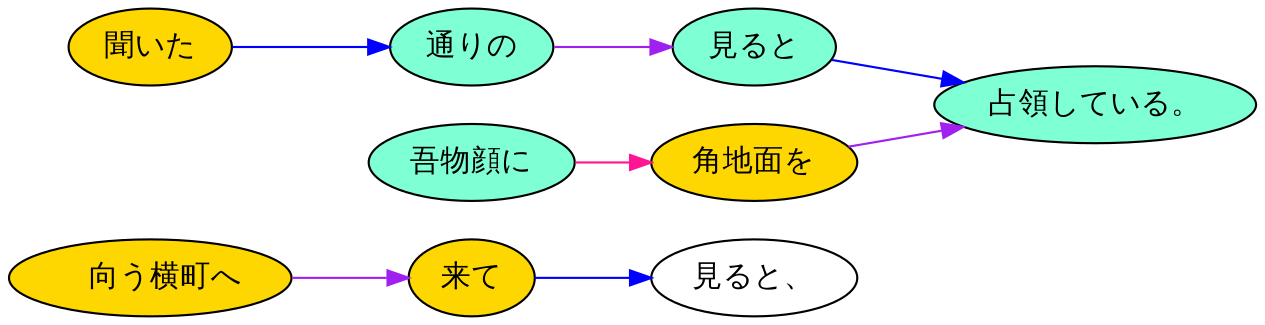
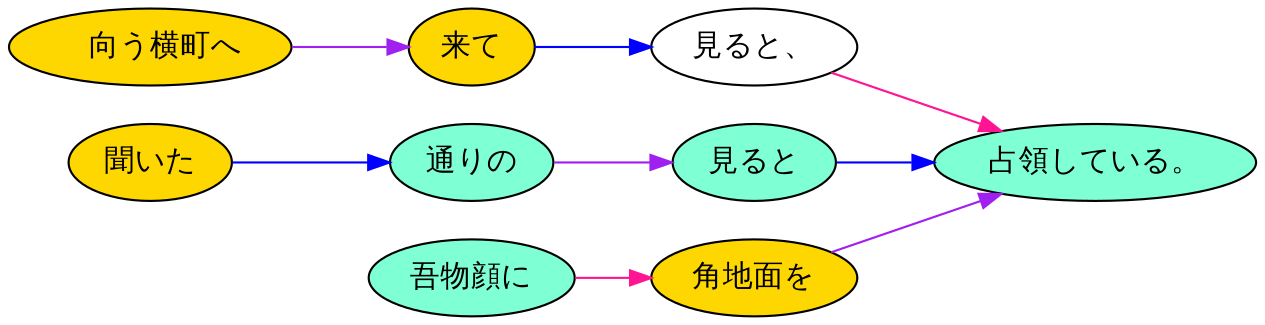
  digraph {
    fontname=Oswald
    rankdir=LR
    node [fillcolor=gold fontname=Oswald style=filled]
    edge [color=purple fontname=Oswald]
    n1 [label="　向う横町へ"]
    n2 [label="来て"]
    n3 [fillcolor=white label="見ると、"]
    n4 [fillcolor=aquamarine label="占領している。"]
    n5 [label="聞いた"]
    n6 [fillcolor=aquamarine label="通りの"]
    n7 [fillcolor=aquamarine label="見ると"]
    n8 [label="角地面を"]
    n9 [fillcolor=aquamarine label="吾物顔に"]
    n1 -> n2
    n2 -> n3 [color=blue]
+   n3 -> n4 [color=deeppink]
    n5 -> n6 [color=blue]
    n6 -> n7
    n7 -> n4 [color=blue]
    n8 -> n4
    n9 -> n8 [color=deeppink]
  }
